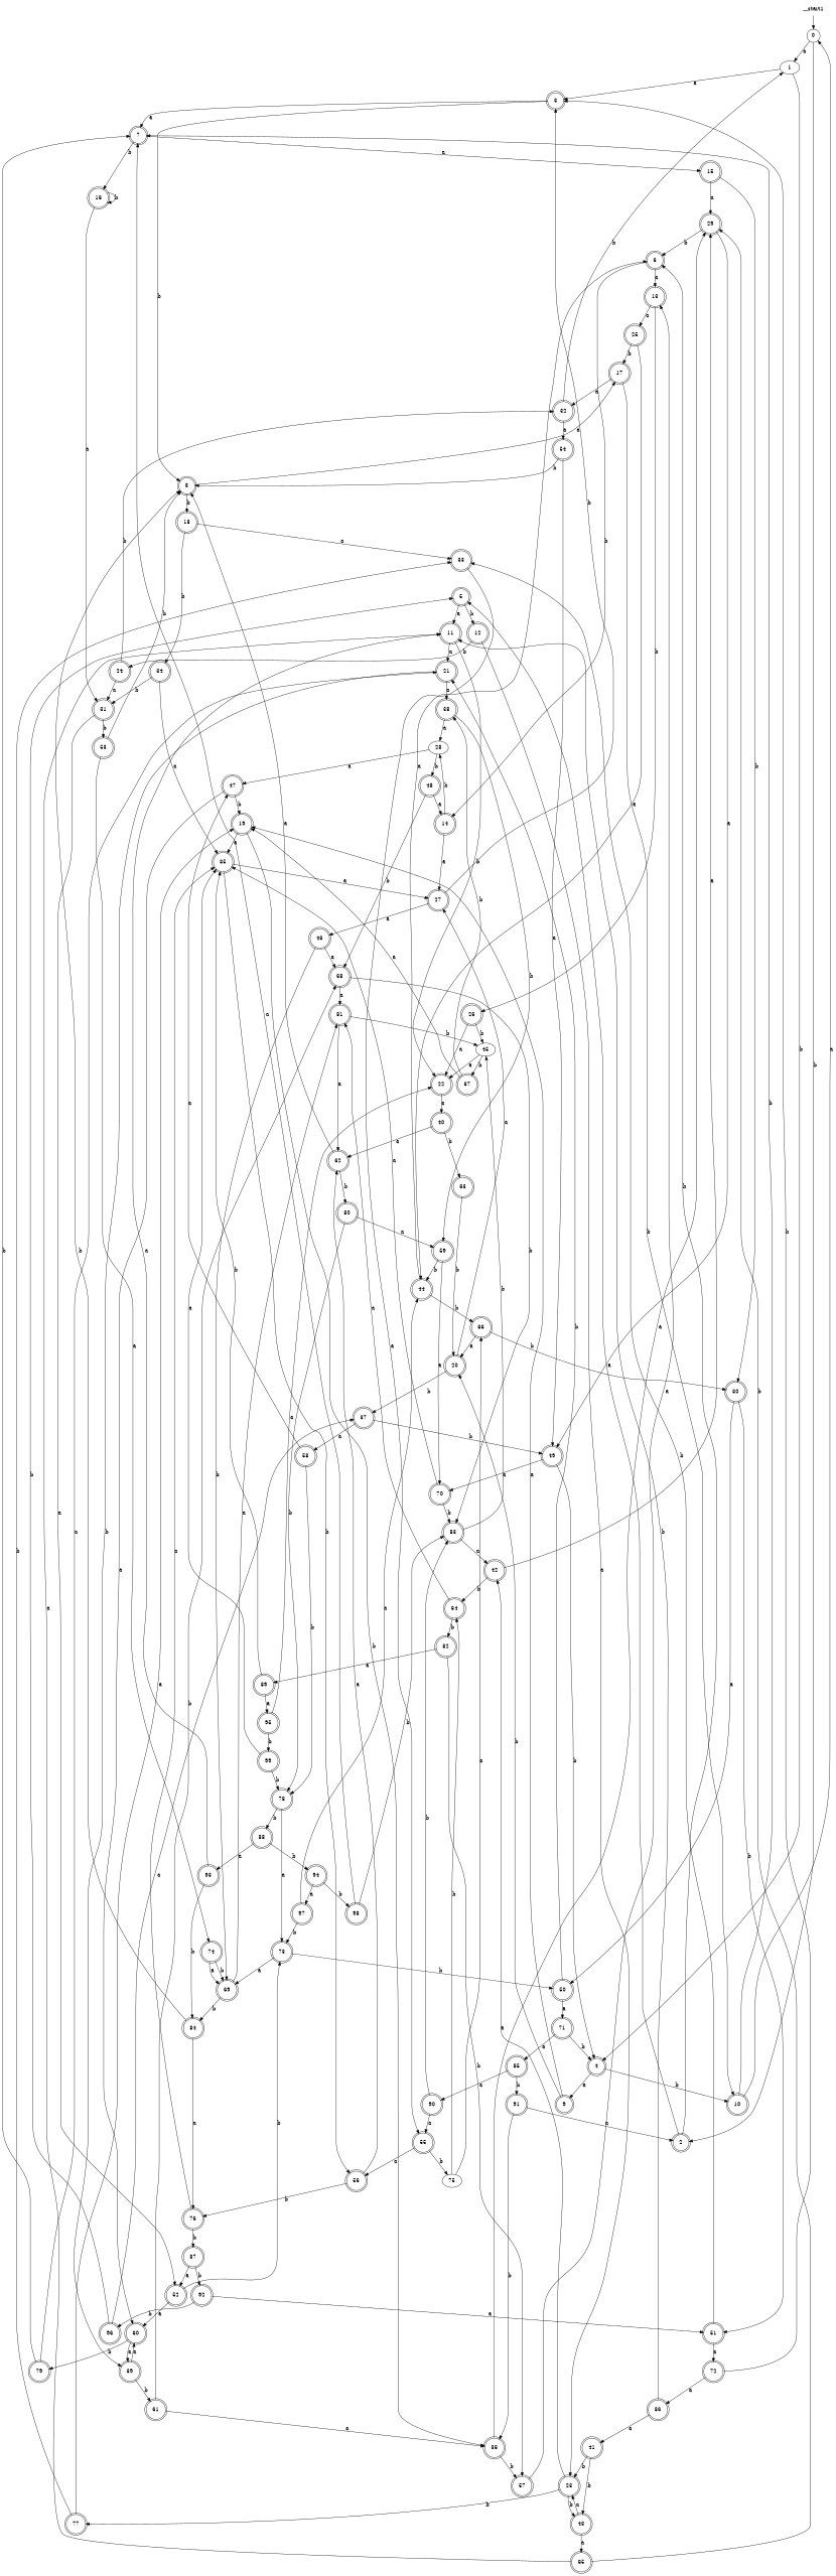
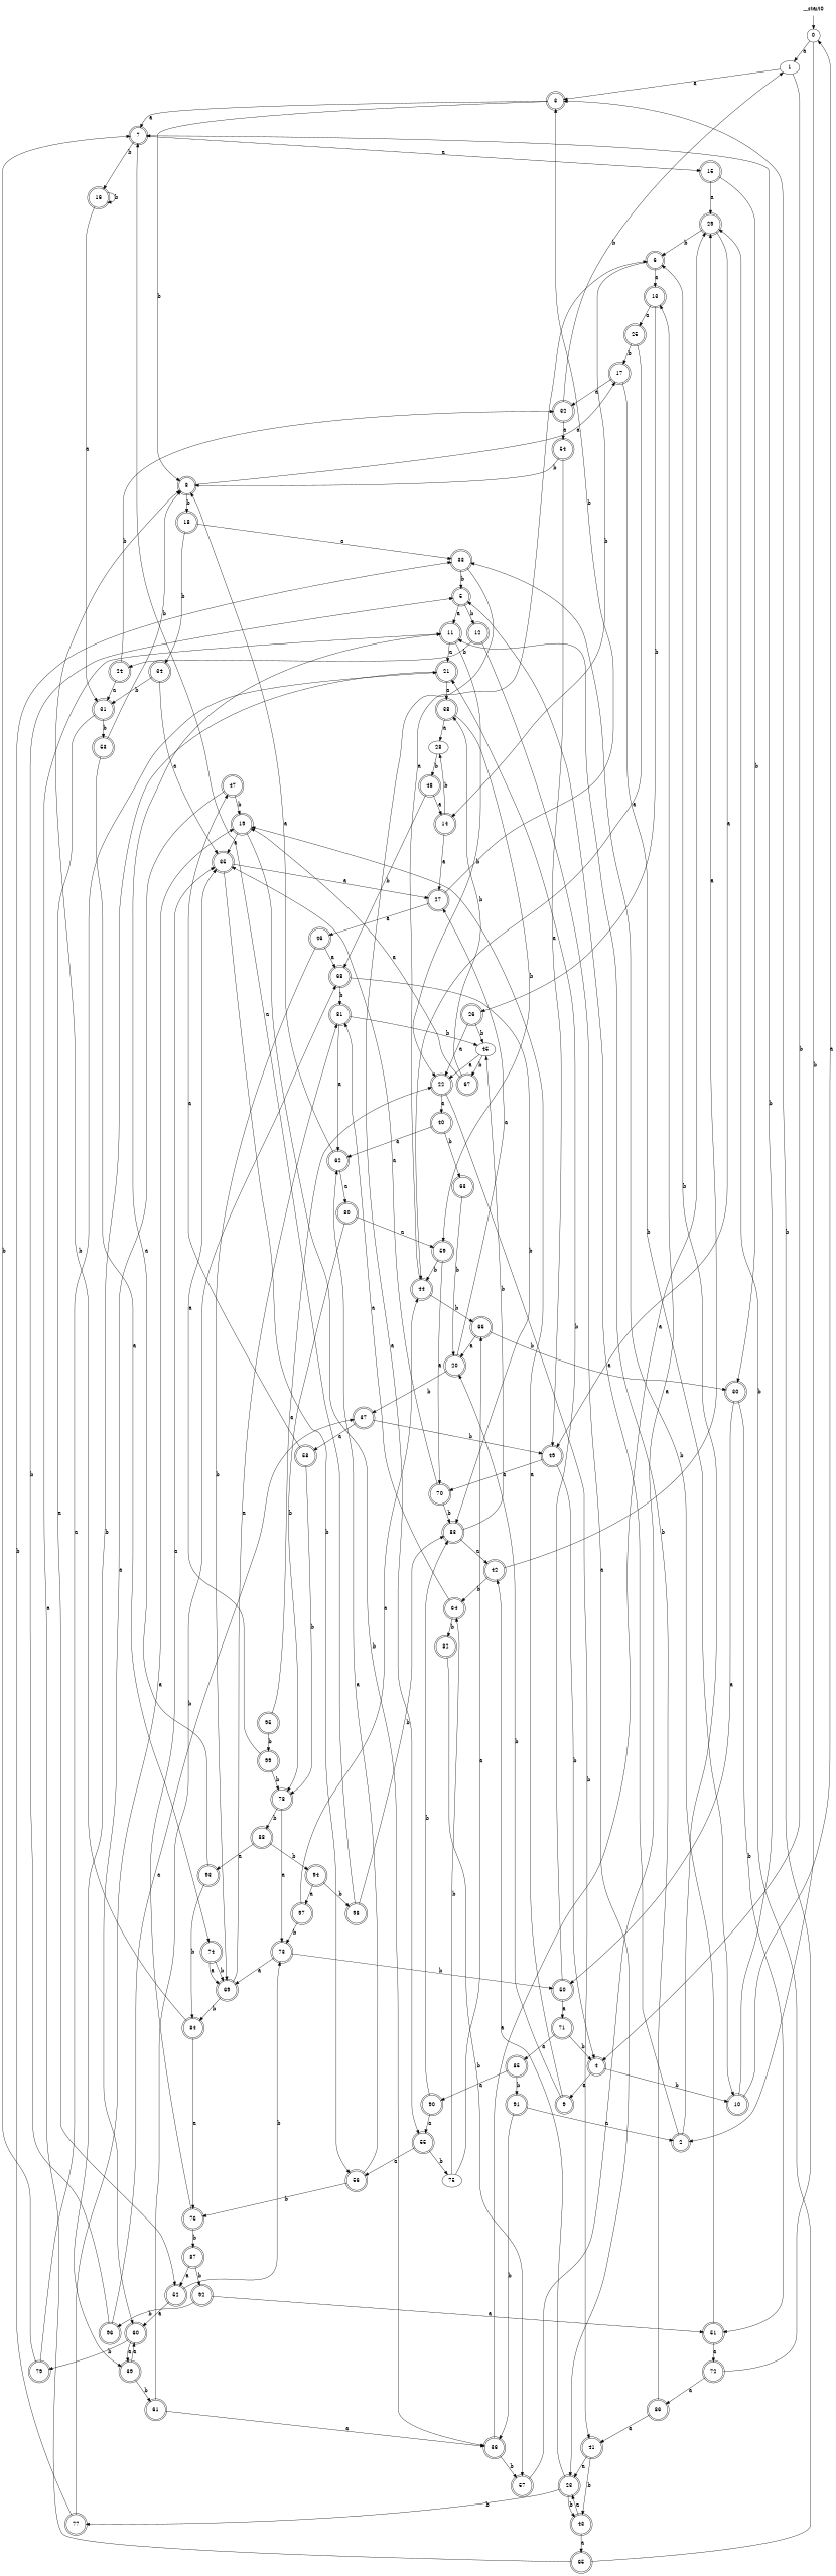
  digraph {
    node [shape=doublecircle]
-   __start0 [shape=none label=__start1]
+   __start0 [shape=none]
    0 [shape=circle]
    1 [shape=""]
    2
    3
    4
    5
    6
    7
    8
    9
    10
    11
    12
    13
    14
    15
    16
    17
    18
    19
    20
    21
    22
    23
    24
    25
    26
    27
    28 [shape=""]
    29
    30
    31
    32
    33
    34
    35
    36
    37
    38
    39
    40
    41
    42
    43
    77
    44
    45 [shape=""]
    46
    47
    48
    49
    50
    51
    52
    53
    54
    55
    56
    57
    58
    59
    60
    61
    62
    63
    64
    65
    66
    67
    68
    69
    70
    71
    72
    73
    74
    75 [shape=""]
    76
    78
    79
    80
    81
    82
    83
    84
    85
    86
    87
    88
-   89
    90
    91
    92
    93
    94
    95
    96
    97
    98
    99
    __start0 -> 0
    0 -> 1 [label=a]
    0 -> 2 [label=b]
    1 -> 3 [label=a]
    1 -> 4 [label=b]
    2 -> 5 [label=a]
    2 -> 6 [label=b]
    3 -> 7 [label=a]
    3 -> 8 [label=b]
    4 -> 9 [label=a]
    4 -> 10 [label=b]
    5 -> 11 [label=a]
    5 -> 12 [label=b]
    6 -> 13 [label=a]
    6 -> 14 [label=b]
    7 -> 15 [label=a]
    7 -> 16 [label=b]
    8 -> 17 [label=a]
    8 -> 18 [label=b]
    9 -> 19 [label=a]
    9 -> 20 [label=b]
    10 -> 0 [label=a]
    10 -> 7 [label=b]
    11 -> 21 [label=a]
    11 -> 22 [label=b]
    12 -> 23 [label=a]
    12 -> 24 [label=b]
    13 -> 25 [label=a]
    13 -> 26 [label=b]
    14 -> 27 [label=a]
    14 -> 28 [label=b]
    15 -> 29 [label=a]
    15 -> 30 [label=b]
    16 -> 16 [label=b]
    16 -> 31 [label=a]
    17 -> 10 [label=b]
    17 -> 32 [label=a]
    18 -> 33 [label=a]
    18 -> 34 [label=b]
    19 -> 35 [label=a]
    19 -> 36 [label=b]
    20 -> 27 [label=a]
    20 -> 37 [label=b]
    21 -> 38 [label=a]
    21 -> 39 [label=b]
    22 -> 40 [label=a]
+   22 -> 41 [label=b]
    23 -> 42 [label=a]
    23 -> 43 [label=b]
    23 -> 77 [label=b]
    24 -> 31 [label=a]
    24 -> 32 [label=b]
    25 -> 17 [label=b]
    25 -> 44 [label=a]
    26 -> 22 [label=a]
    26 -> 45 [label=b]
    27 -> 3 [label=b]
    27 -> 46 [label=a]
-   28 -> 47 [label=a]
    28 -> 48 [label=b]
    29 -> 6 [label=b]
    29 -> 49 [label=a]
    30 -> 50 [label=a]
    30 -> 51 [label=b]
    31 -> 52 [label=a]
    31 -> 53 [label=b]
    32 -> 1 [label=b]
    32 -> 54 [label=a]
+   33 -> 5 [label=b]
    33 -> 55 [label=a]
    34 -> 31 [label=b]
    34 -> 35 [label=a]
    35 -> 27 [label=a]
    35 -> 56 [label=b]
    36 -> 29 [label=a]
    36 -> 57 [label=b]
    37 -> 49 [label=b]
    37 -> 58 [label=a]
    38 -> 28 [label=a]
    38 -> 59 [label=b]
    39 -> 60 [label=a]
    39 -> 61 [label=b]
    40 -> 62 [label=a]
    40 -> 63 [label=b]
-   41 -> 23 [label=b]
+   41 -> 23 [label=a]
    41 -> 43 [label=b]
    42 -> 29 [label=a]
    42 -> 64 [label=b]
    43 -> 23 [label=a]
    43 -> 65 [label=a]
    77 -> 19 [label=a]
    77 -> 33 [label=b]
    44 -> 6 [label=a]
    44 -> 66 [label=b]
    45 -> 22 [label=a]
    45 -> 67 [label=b]
    46 -> 68 [label=a]
    46 -> 69 [label=b]
    47 -> 19 [label=b]
    47 -> 60 [label=a]
    48 -> 14 [label=a]
    48 -> 68 [label=b]
    49 -> 4 [label=b]
    49 -> 70 [label=a]
    50 -> 21 [label=b]
    50 -> 71 [label=a]
    51 -> 33 [label=b]
    51 -> 72 [label=a]
    52 -> 60 [label=a]
    52 -> 73 [label=b]
    53 -> 8 [label=b]
    53 -> 74 [label=a]
    54 -> 8 [label=b]
    54 -> 49 [label=a]
    55 -> 56 [label=a]
    55 -> 75 [label=b]
    56 -> 62 [label=a]
    56 -> 76 [label=b]
    57 -> 13 [label=a]
    58 -> 47 [label=a]
    58 -> 78 [label=b]
    59 -> 44 [label=b]
    59 -> 70 [label=a]
    60 -> 39 [label=a]
    60 -> 79 [label=b]
    61 -> 36 [label=a]
    61 -> 68 [label=b]
    62 -> 8 [label=a]
-   62 -> 80 [label=b]
+   62 -> 80 [label=a]
    63 -> 20 [label=b]
    64 -> 81 [label=a]
    64 -> 82 [label=b]
    65 -> 11 [label=a]
    65 -> 29 [label=b]
    66 -> 20 [label=a]
    66 -> 30 [label=b]
    67 -> 19 [label=a]
    67 -> 38 [label=b]
-   68 -> 81 [label=a]
+   68 -> 81 [label=b]
    68 -> 83 [label=b]
    69 -> 81 [label=a]
    69 -> 84 [label=b]
    70 -> 35 [label=a]
    70 -> 83 [label=b]
    71 -> 4 [label=b]
    71 -> 85 [label=a]
    72 -> 3 [label=b]
    72 -> 86 [label=a]
    73 -> 50 [label=b]
    73 -> 69 [label=a]
    74 -> 69 [label=a]
    74 -> 69 [label=b]
    75 -> 64 [label=b]
    75 -> 66 [label=a]
    76 -> 35 [label=a]
    76 -> 87 [label=b]
    78 -> 73 [label=a]
    78 -> 88 [label=b]
    79 -> 7 [label=b]
    79 -> 21 [label=a]
    80 -> 59 [label=a]
    80 -> 78 [label=b]
    81 -> 45 [label=b]
    81 -> 62 [label=a]
    82 -> 57 [label=b]
-   82 -> 89 [label=a]
    83 -> 42 [label=a]
    83 -> 45 [label=b]
    84 -> 8 [label=b]
    84 -> 76 [label=a]
    85 -> 90 [label=a]
    85 -> 91 [label=b]
    86 -> 11 [label=b]
    86 -> 41 [label=a]
    87 -> 52 [label=a]
    87 -> 92 [label=b]
    88 -> 93 [label=a]
    88 -> 94 [label=b]
-   89 -> 35 [label=b]
-   89 -> 95 [label=a]
    90 -> 55 [label=a]
    90 -> 83 [label=b]
    91 -> 2 [label=a]
    91 -> 36 [label=b]
    92 -> 51 [label=a]
    92 -> 96 [label=b]
    93 -> 11 [label=a]
    93 -> 84 [label=b]
    94 -> 97 [label=a]
    94 -> 98 [label=b]
    95 -> 22 [label=a]
    95 -> 99 [label=b]
    96 -> 5 [label=b]
    96 -> 37 [label=a]
    97 -> 44 [label=a]
    97 -> 73 [label=b]
    98 -> 7 [label=a]
    98 -> 83 [label=b]
    99 -> 35 [label=a]
    99 -> 78 [label=b]
  }
